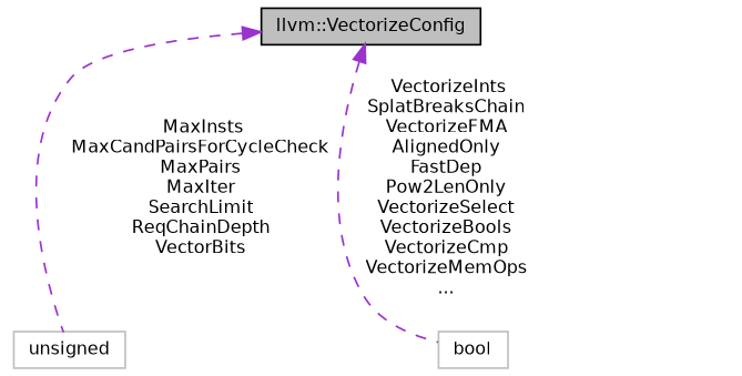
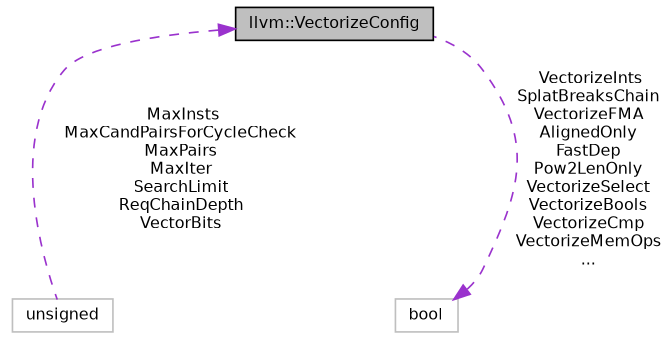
  digraph {
    node [color=grey75 fontname=Helvetica fontsize=10 shape=record]
    edge [color=darkorchid3 dir=back fontname=Helvetica fontsize=10 labelfontname=Helvetica labelfontsize=10 style=dashed]
    n1 [color=black fillcolor=grey75 fontcolor=black height=0.2 label="llvm::VectorizeConfig" style=filled width=0.4]
    n2 [height=0.2 label=unsigned width=0.4]
    n3 [height=0.2 label=bool width=0.4]
    n1 -> n2 [label=" MaxInsts\nMaxCandPairsForCycleCheck\nMaxPairs\nMaxIter\nSearchLimit\nReqChainDepth\nVectorBits"]
-   n1 -> n3 [label=" VectorizeInts\nSplatBreaksChain\nVectorizeFMA\nAlignedOnly\nFastDep\nPow2LenOnly\nVectorizeSelect\nVectorizeBools\nVectorizeCmp\nVectorizeMemOps\n..."]
+   n3 -> n1 [label=" VectorizeInts\nSplatBreaksChain\nVectorizeFMA\nAlignedOnly\nFastDep\nPow2LenOnly\nVectorizeSelect\nVectorizeBools\nVectorizeCmp\nVectorizeMemOps\n..."]
  }
